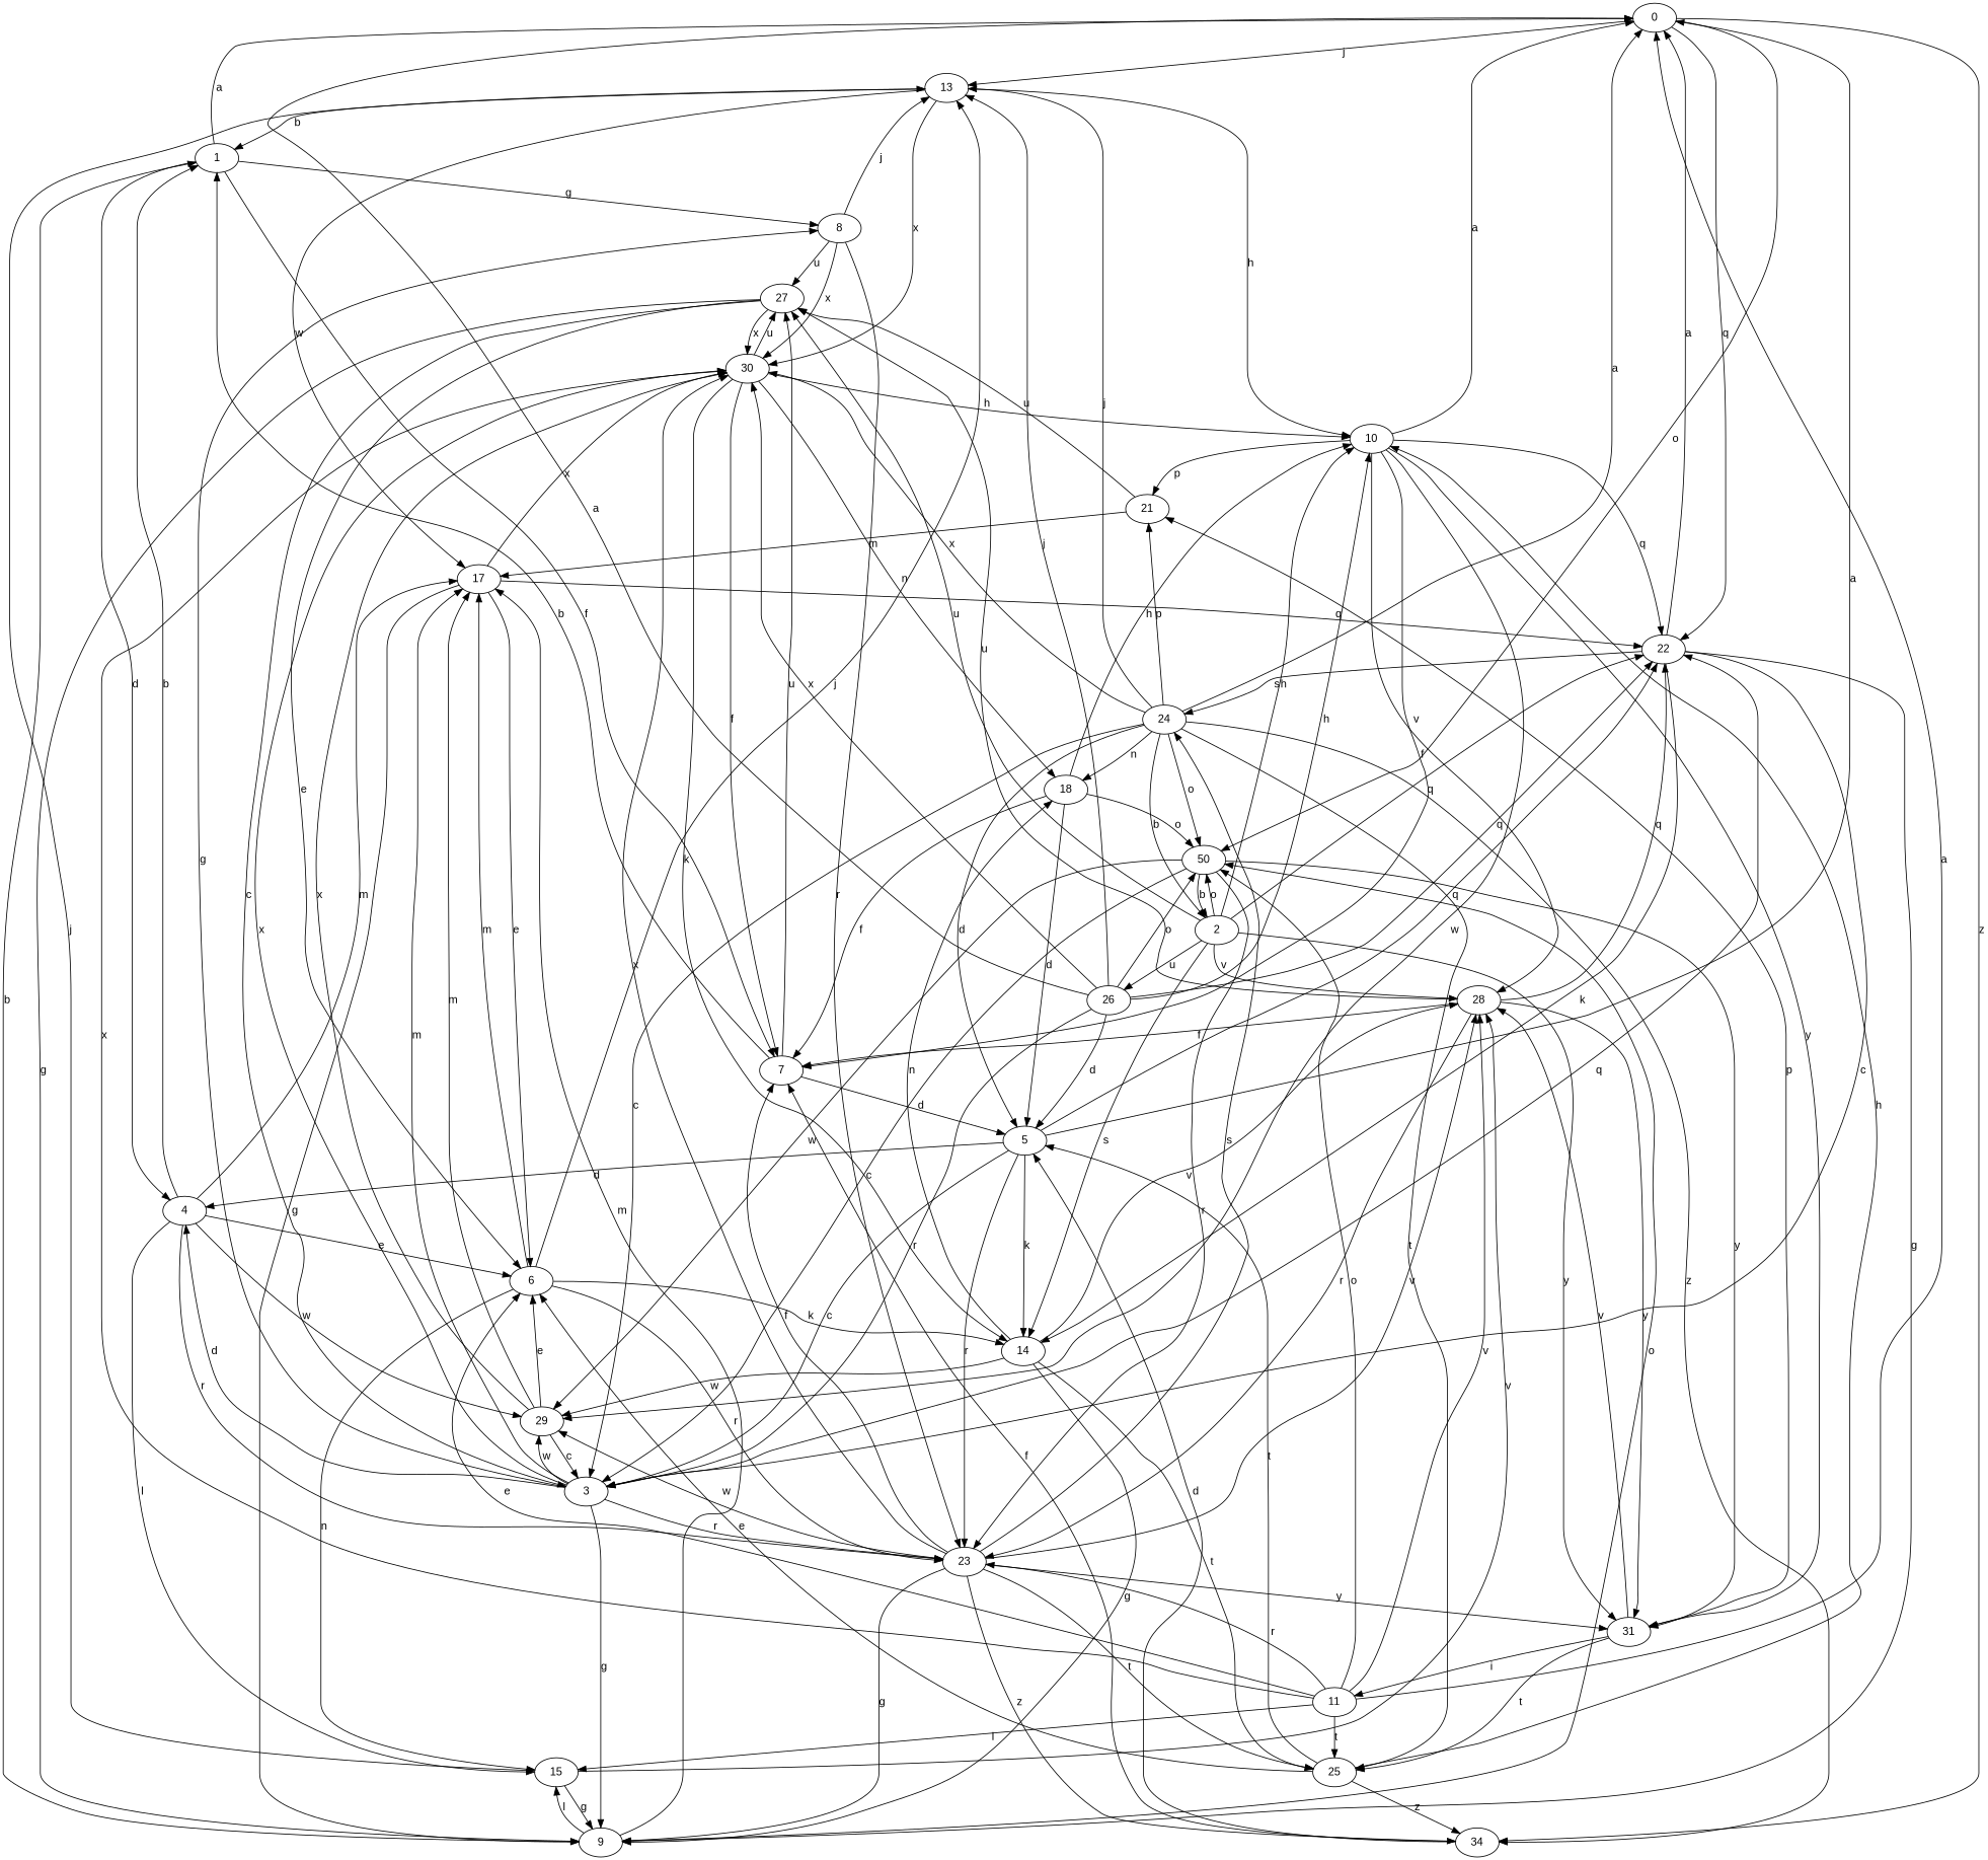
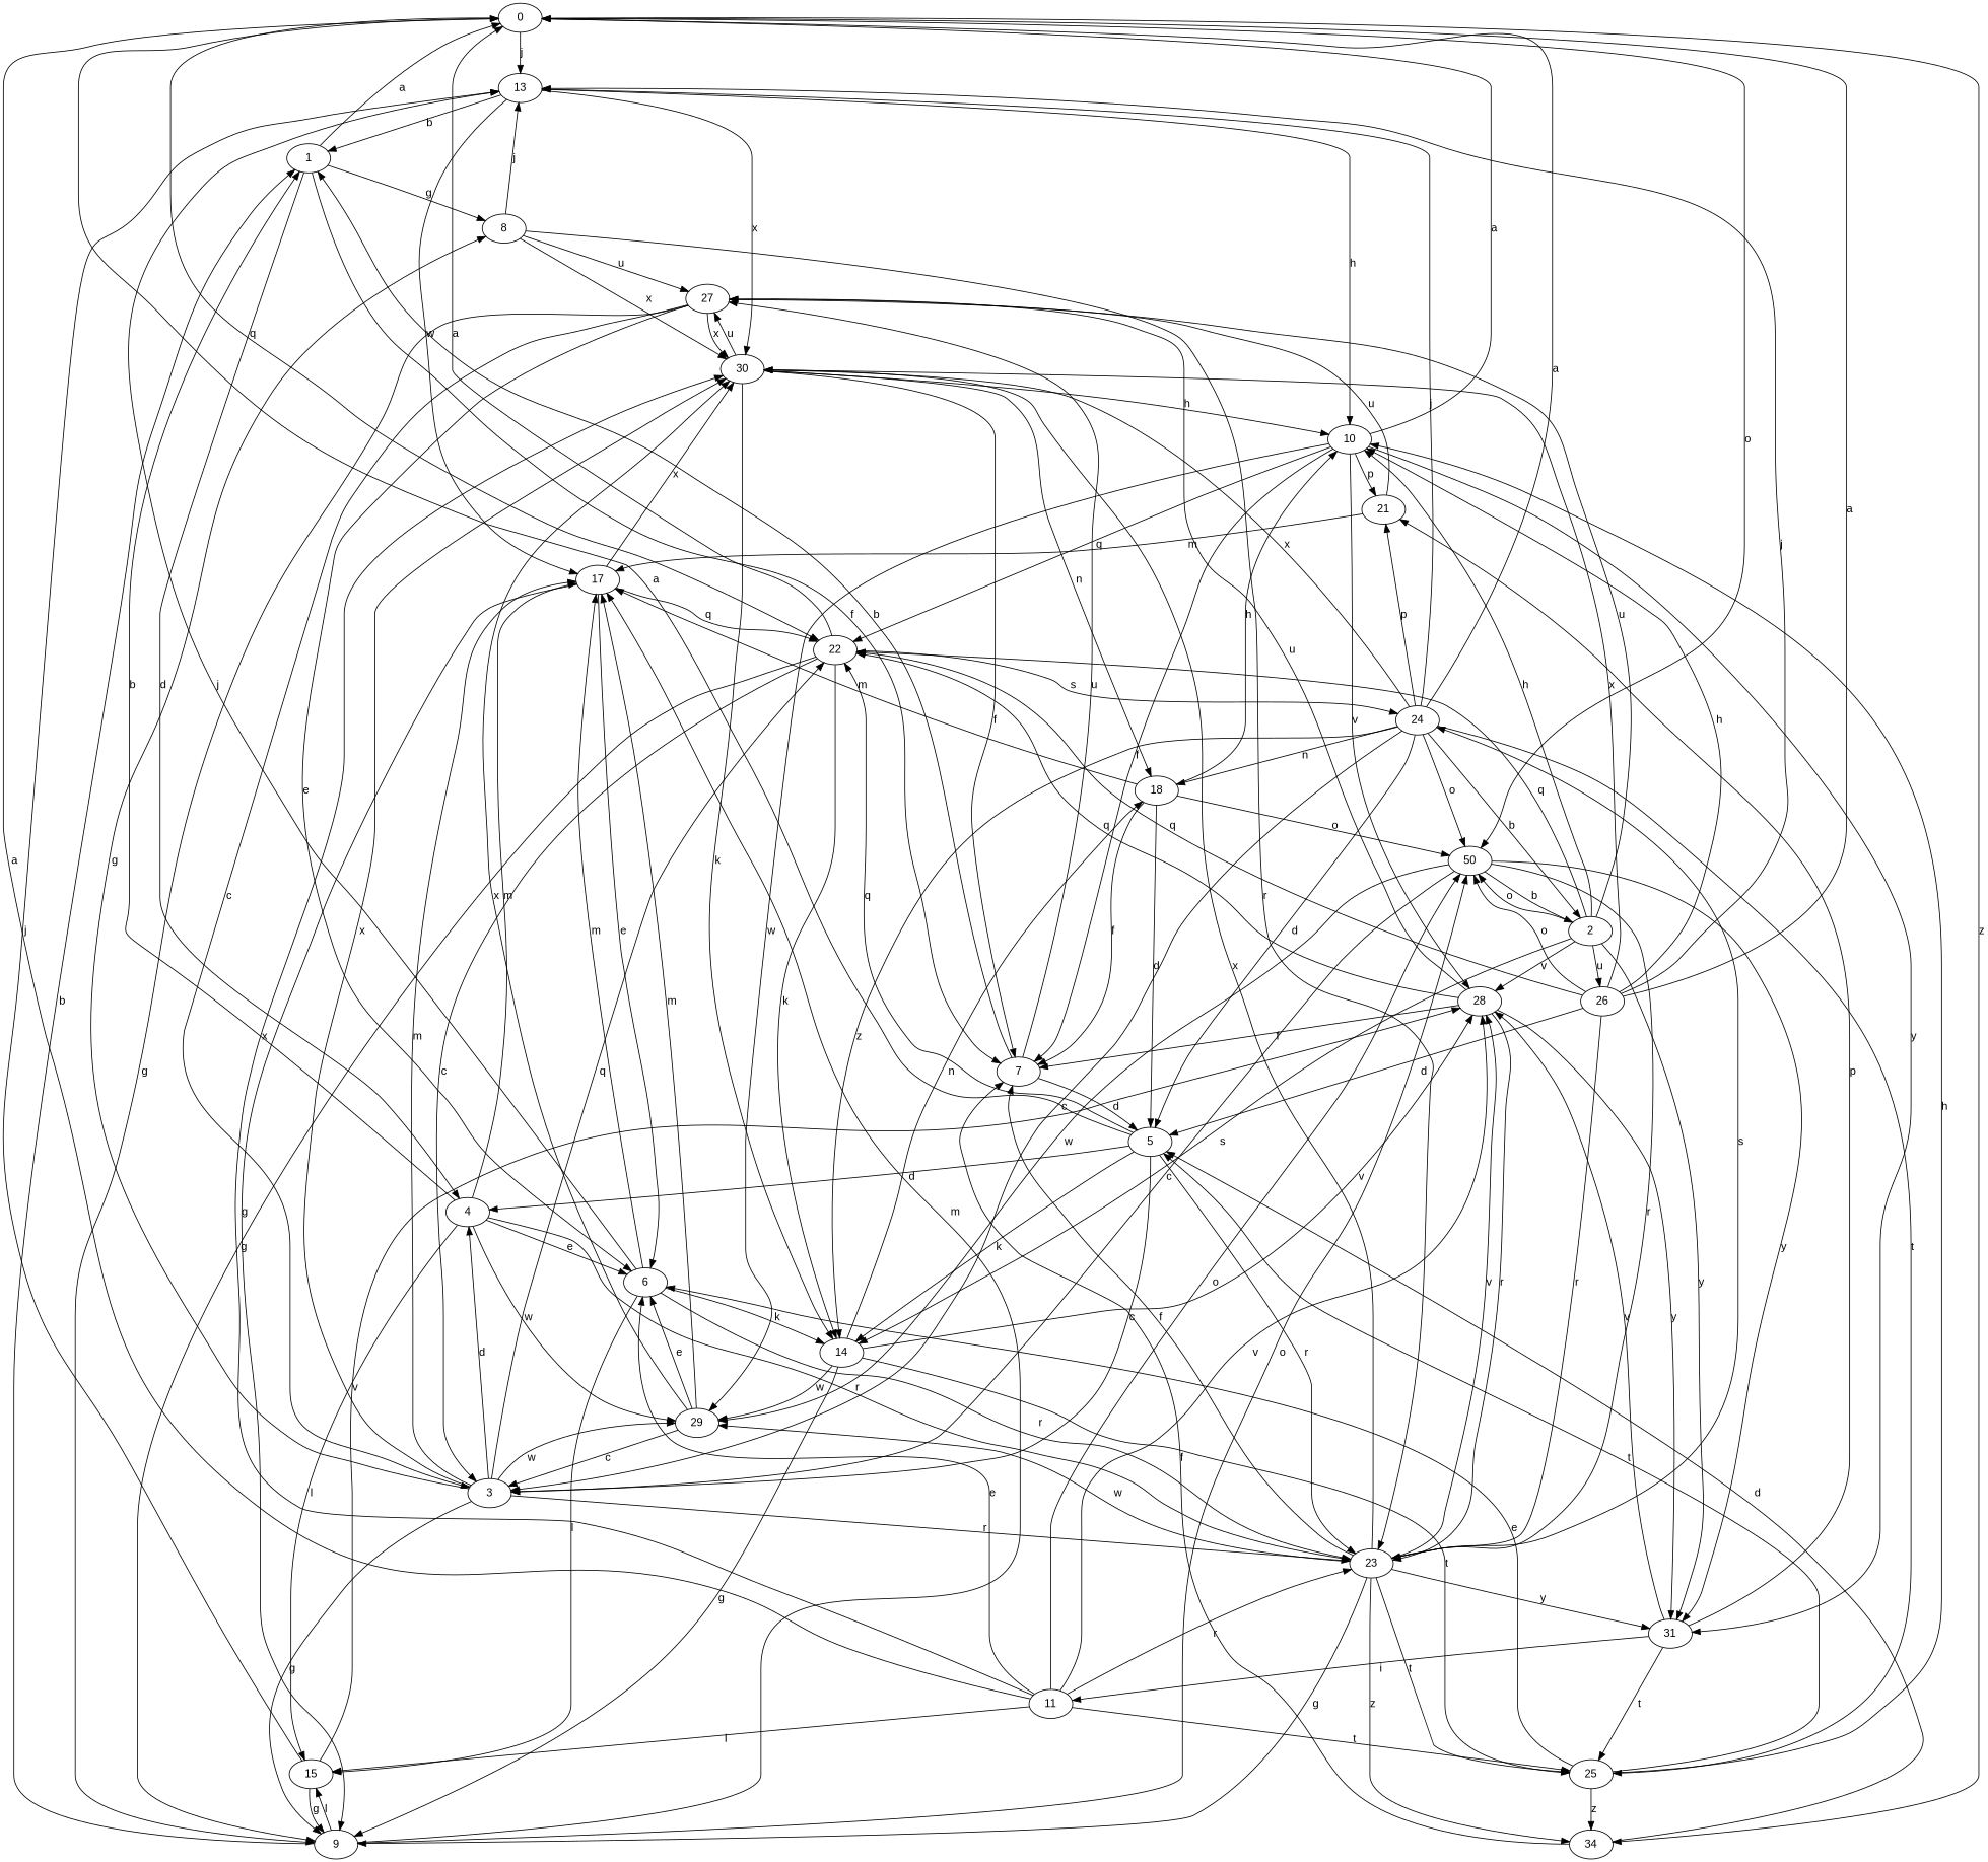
  strict digraph {
    fontname="Liberation Sans"
    node [fontname="Liberation Sans"]
    edge [fontname="Liberation Sans"]
    0
    13
    n3 [label=50]
    22
    34
    1
    10
    17
    30
    2
    31
    3
    23
    29
    14
    9
    24
    7
    5
    4
    8
    6
    15
    27
    26
    28
    21
    25
    18
    11
    0 -> 13 [label=j]
    0 -> n3 [label=o]
    0 -> 22 [label=q]
    0 -> 34 [label=z]
    13 -> 1 [label=b]
    13 -> 10 [label=h]
    13 -> 17 [label=w]
    13 -> 30 [label=x]
    n3 -> 2 [label=b]
    n3 -> 31 [label=y]
    n3 -> 3 [label=c]
    n3 -> 23 [label=r]
    n3 -> 29 [label=w]
    22 -> 0 [label=a]
    22 -> 3 [label=c]
    22 -> 14 [label=k]
    22 -> 9 [label=g]
    22 -> 24 [label=s]
    34 -> 7 [label=f]
    34 -> 5 [label=d]
    1 -> 0 [label=a]
    1 -> 7 [label=f]
    1 -> 4 [label=d]
    1 -> 8 [label=g]
    10 -> 0 [label=a]
    10 -> 22 [label=q]
    10 -> 31 [label=y]
    10 -> 29 [label=w]
    10 -> 7 [label=f]
    10 -> 28 [label=v]
    10 -> 21 [label=p]
    17 -> 22 [label=q]
    17 -> 30 [label=x]
    17 -> 9 [label=g]
    17 -> 6 [label=e]
    30 -> 10 [label=h]
    30 -> 14 [label=k]
    30 -> 7 [label=f]
    30 -> 27 [label=u]
    30 -> 18 [label=n]
    2 -> n3 [label=o]
    2 -> 22 [label=q]
    2 -> 10 [label=h]
    2 -> 31 [label=y]
    2 -> 14 [label=s]
    2 -> 27 [label=u]
    2 -> 26 [label=u]
    2 -> 28 [label=v]
    31 -> 28 [label=v]
    31 -> 21 [label=p]
    31 -> 25 [label=t]
    31 -> 11 [label=i]
    3 -> 22 [label=q]
    3 -> 17 [label=m]
    3 -> 30 [label=x]
    3 -> 23 [label=r]
    3 -> 29 [label=w]
    3 -> 9 [label=g]
    3 -> 4 [label=d]
    3 -> 8 [label=g]
    23 -> 34 [label=z]
    23 -> 30 [label=x]
    23 -> 31 [label=y]
    23 -> 29 [label=w]
    23 -> 9 [label=g]
    23 -> 24 [label=s]
    23 -> 7 [label=f]
    23 -> 28 [label=v]
    23 -> 25 [label=t]
    29 -> 17 [label=m]
    29 -> 30 [label=x]
    29 -> 3 [label=c]
    29 -> 6 [label=e]
    14 -> 29 [label=w]
    14 -> 9 [label=g]
    14 -> 28 [label=v]
    14 -> 25 [label=t]
    14 -> 18 [label=n]
    9 -> n3 [label=o]
    9 -> 1 [label=b]
    9 -> 17 [label=m]
    9 -> 15 [label=l]
    24 -> 0 [label=a]
    24 -> 13 [label=j]
    24 -> n3 [label=o]
-   24 -> 34 [label=z]
+   24 -> 14 [label=z]
    24 -> 30 [label=x]
    24 -> 2 [label=b]
    24 -> 3 [label=c]
    24 -> 5 [label=d]
    24 -> 21 [label=p]
    24 -> 25 [label=t]
    24 -> 18 [label=n]
    7 -> 1 [label=b]
    7 -> 5 [label=d]
    7 -> 27 [label=u]
    5 -> 0 [label=a]
    5 -> 22 [label=q]
    5 -> 3 [label=c]
    5 -> 23 [label=r]
    5 -> 14 [label=k]
    5 -> 4 [label=d]
    4 -> 1 [label=b]
    4 -> 17 [label=m]
    4 -> 23 [label=r]
    4 -> 29 [label=w]
    4 -> 6 [label=e]
    4 -> 15 [label=l]
    8 -> 13 [label=j]
    8 -> 30 [label=x]
    8 -> 23 [label=r]
    8 -> 27 [label=u]
    6 -> 13 [label=j]
    6 -> 17 [label=m]
    6 -> 23 [label=r]
    6 -> 14 [label=k]
-   6 -> 15 [label=n]
+   6 -> 15 [label=l]
    15 -> 13 [label=j]
    15 -> 9 [label=g]
    15 -> 28 [label=v]
    27 -> 30 [label=x]
    27 -> 3 [label=c]
    27 -> 9 [label=g]
    27 -> 6 [label=e]
    26 -> 0 [label=a]
    26 -> 13 [label=j]
    26 -> n3 [label=o]
    26 -> 22 [label=q]
    26 -> 10 [label=h]
    26 -> 30 [label=x]
-   26 -> 3 [label=r]
+   26 -> 23 [label=r]
    26 -> 5 [label=d]
    28 -> 22 [label=q]
    28 -> 31 [label=y]
    28 -> 23 [label=r]
    28 -> 7 [label=f]
    28 -> 27 [label=u]
    21 -> 17 [label=m]
    21 -> 27 [label=u]
    25 -> 34 [label=z]
    25 -> 10 [label=h]
    25 -> 5 [label=t]
    25 -> 6 [label=e]
    18 -> n3 [label=o]
    18 -> 10 [label=h]
+   18 -> 17 [label=m]
    18 -> 7 [label=f]
    18 -> 5 [label=d]
    11 -> 0 [label=a]
    11 -> n3 [label=o]
    11 -> 30 [label=x]
    11 -> 23 [label=r]
    11 -> 6 [label=e]
    11 -> 15 [label=l]
    11 -> 28 [label=v]
    11 -> 25 [label=t]
  }
